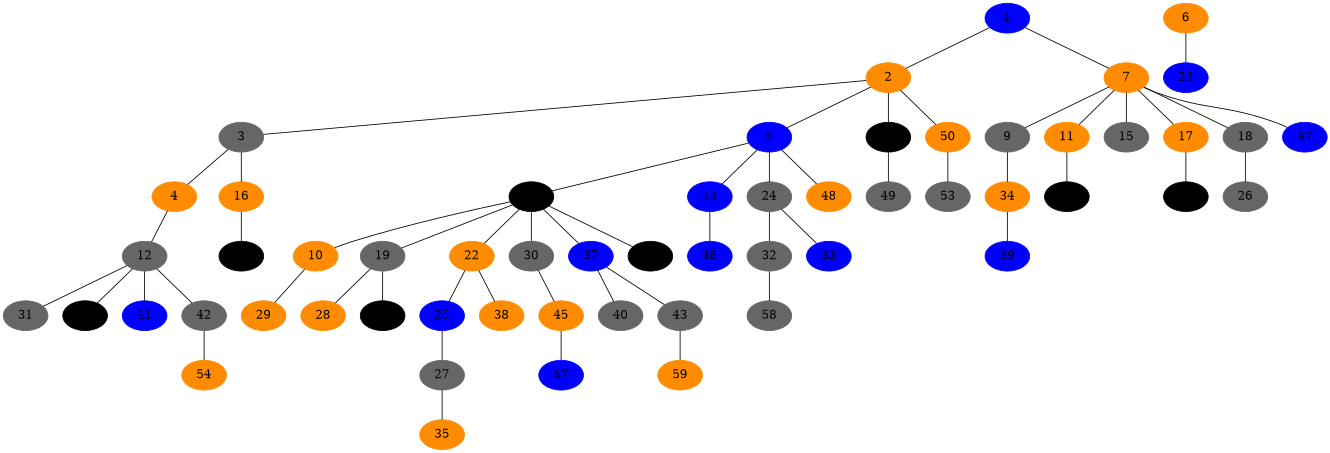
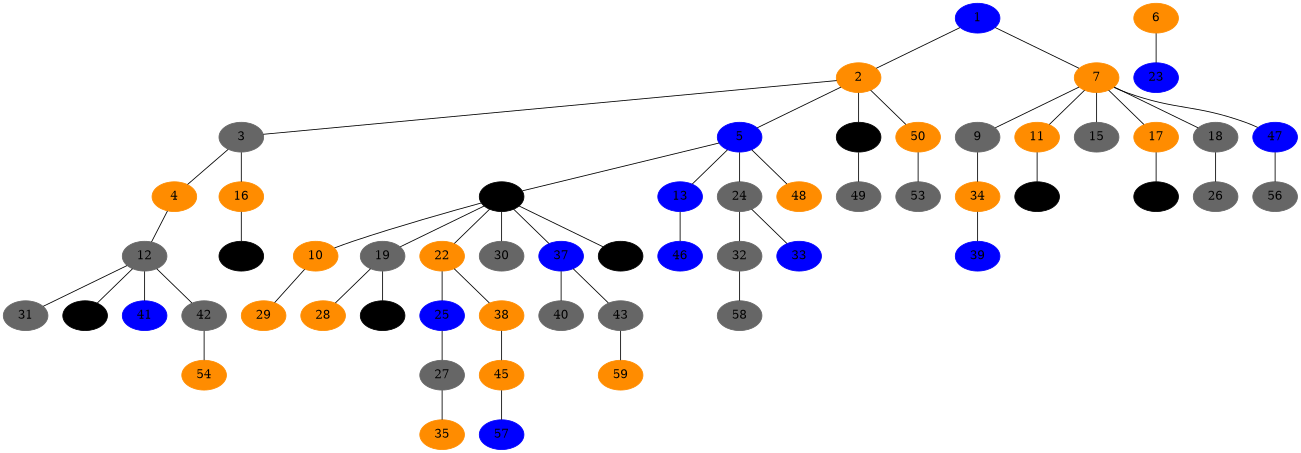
  graph {
    node [color=darkorange style=filled]
    1 [color=blue]
    2
    7
    3 [color=gray40]
    5 [color=blue]
    14 [color=black]
    50
    9 [color=gray40]
    11
    15 [color=gray40]
    17
    18 [color=gray40]
    47 [color=blue]
    4
    16
    8 [color=black]
    13 [color=blue]
    24 [color=gray40]
    48
    49 [color=gray40]
    53 [color=gray40]
    12 [color=gray40]
    51 [color=black]
    23 [color=blue]
    6
    31 [color=gray40]
    36 [color=black]
    41 [color=blue]
    42 [color=gray40]
    10
    19 [color=gray40]
    22
    30 [color=gray40]
    37 [color=blue]
    44 [color=black]
    46 [color=blue]
    32 [color=gray40]
    33 [color=blue]
    34
    20 [color=black]
    21 [color=black]
    26 [color=gray40]
+   56 [color=gray40]
    29
    28
    55 [color=black]
    25 [color=blue]
    38
    45
    40 [color=gray40]
    43 [color=gray40]
    39 [color=blue]
    54
    27 [color=gray40]
    58 [color=gray40]
    35
    57 [color=blue]
    59
    1 -- 2
    1 -- 7
    2 -- 3
    2 -- 5
    2 -- 14
    2 -- 50
    7 -- 9
    7 -- 11
    7 -- 15
    7 -- 17
    7 -- 18
    7 -- 47
    3 -- 4
    3 -- 16
    5 -- 8
    5 -- 13
    5 -- 24
    5 -- 48
    14 -- 49
    50 -- 53
    9 -- 34
    11 -- 20
    17 -- 21
    18 -- 26
+   47 -- 56
    4 -- 12
    16 -- 51
    8 -- 10
    8 -- 19
    8 -- 22
    8 -- 30
    8 -- 37
    8 -- 44
    13 -- 46
    24 -- 32
    24 -- 33
    12 -- 31
    12 -- 36
    12 -- 41
    12 -- 42
    6 -- 23
    42 -- 54
    10 -- 29
    19 -- 28
    19 -- 55
    22 -- 25
    22 -- 38
-   30 -- 45
+   38 -- 45
    37 -- 40
    37 -- 43
    32 -- 58
    34 -- 39
    25 -- 27
    45 -- 57
    43 -- 59
    27 -- 35
  }
